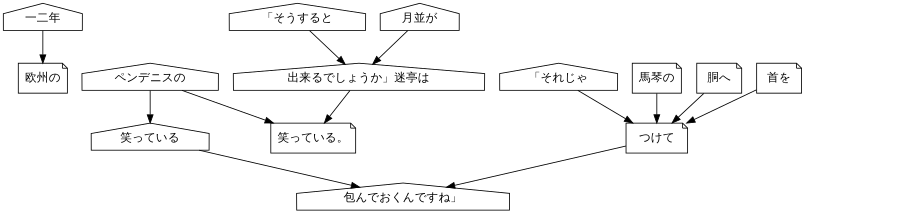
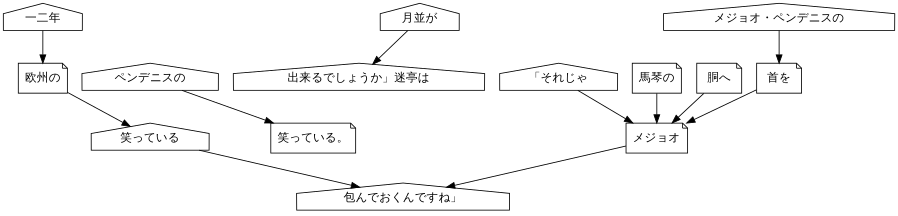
  digraph {
    node [shape=house]
    n1 [label="「それじゃ"]
-   n2 [label="つけて" shape=note]
+   n2 [label="メジョオ" shape=note]
    n3 [label="包んでおくんですね」"]
    n4 [label="馬琴の" shape=note]
    n5 [label="胴へ" shape=note]
+   n6 [label="メジョオ・ペンデニスの"]
    n7 [label="首を" shape=note]
    n8 [label="一二年"]
    n9 [label="欧州の" shape=note]
    n10 [label="笑っている"]
    n11 [label="出来るでしょうか」迷亭は"]
    n12 [label="笑っている。" shape=note]
-   n13 [label="「そうすると"]
    n14 [label="月並が"]
    n15 [label="ペンデニスの"]
    n1 -> n2
    n2 -> n3
    n4 -> n2
    n5 -> n2
+   n6 -> n7
    n7 -> n2
    n8 -> n9
-   n15 -> n10
+   n9 -> n10
    n10 -> n3
-   n11 -> n12
-   n13 -> n11
    n14 -> n11
    n15 -> n12
  }
